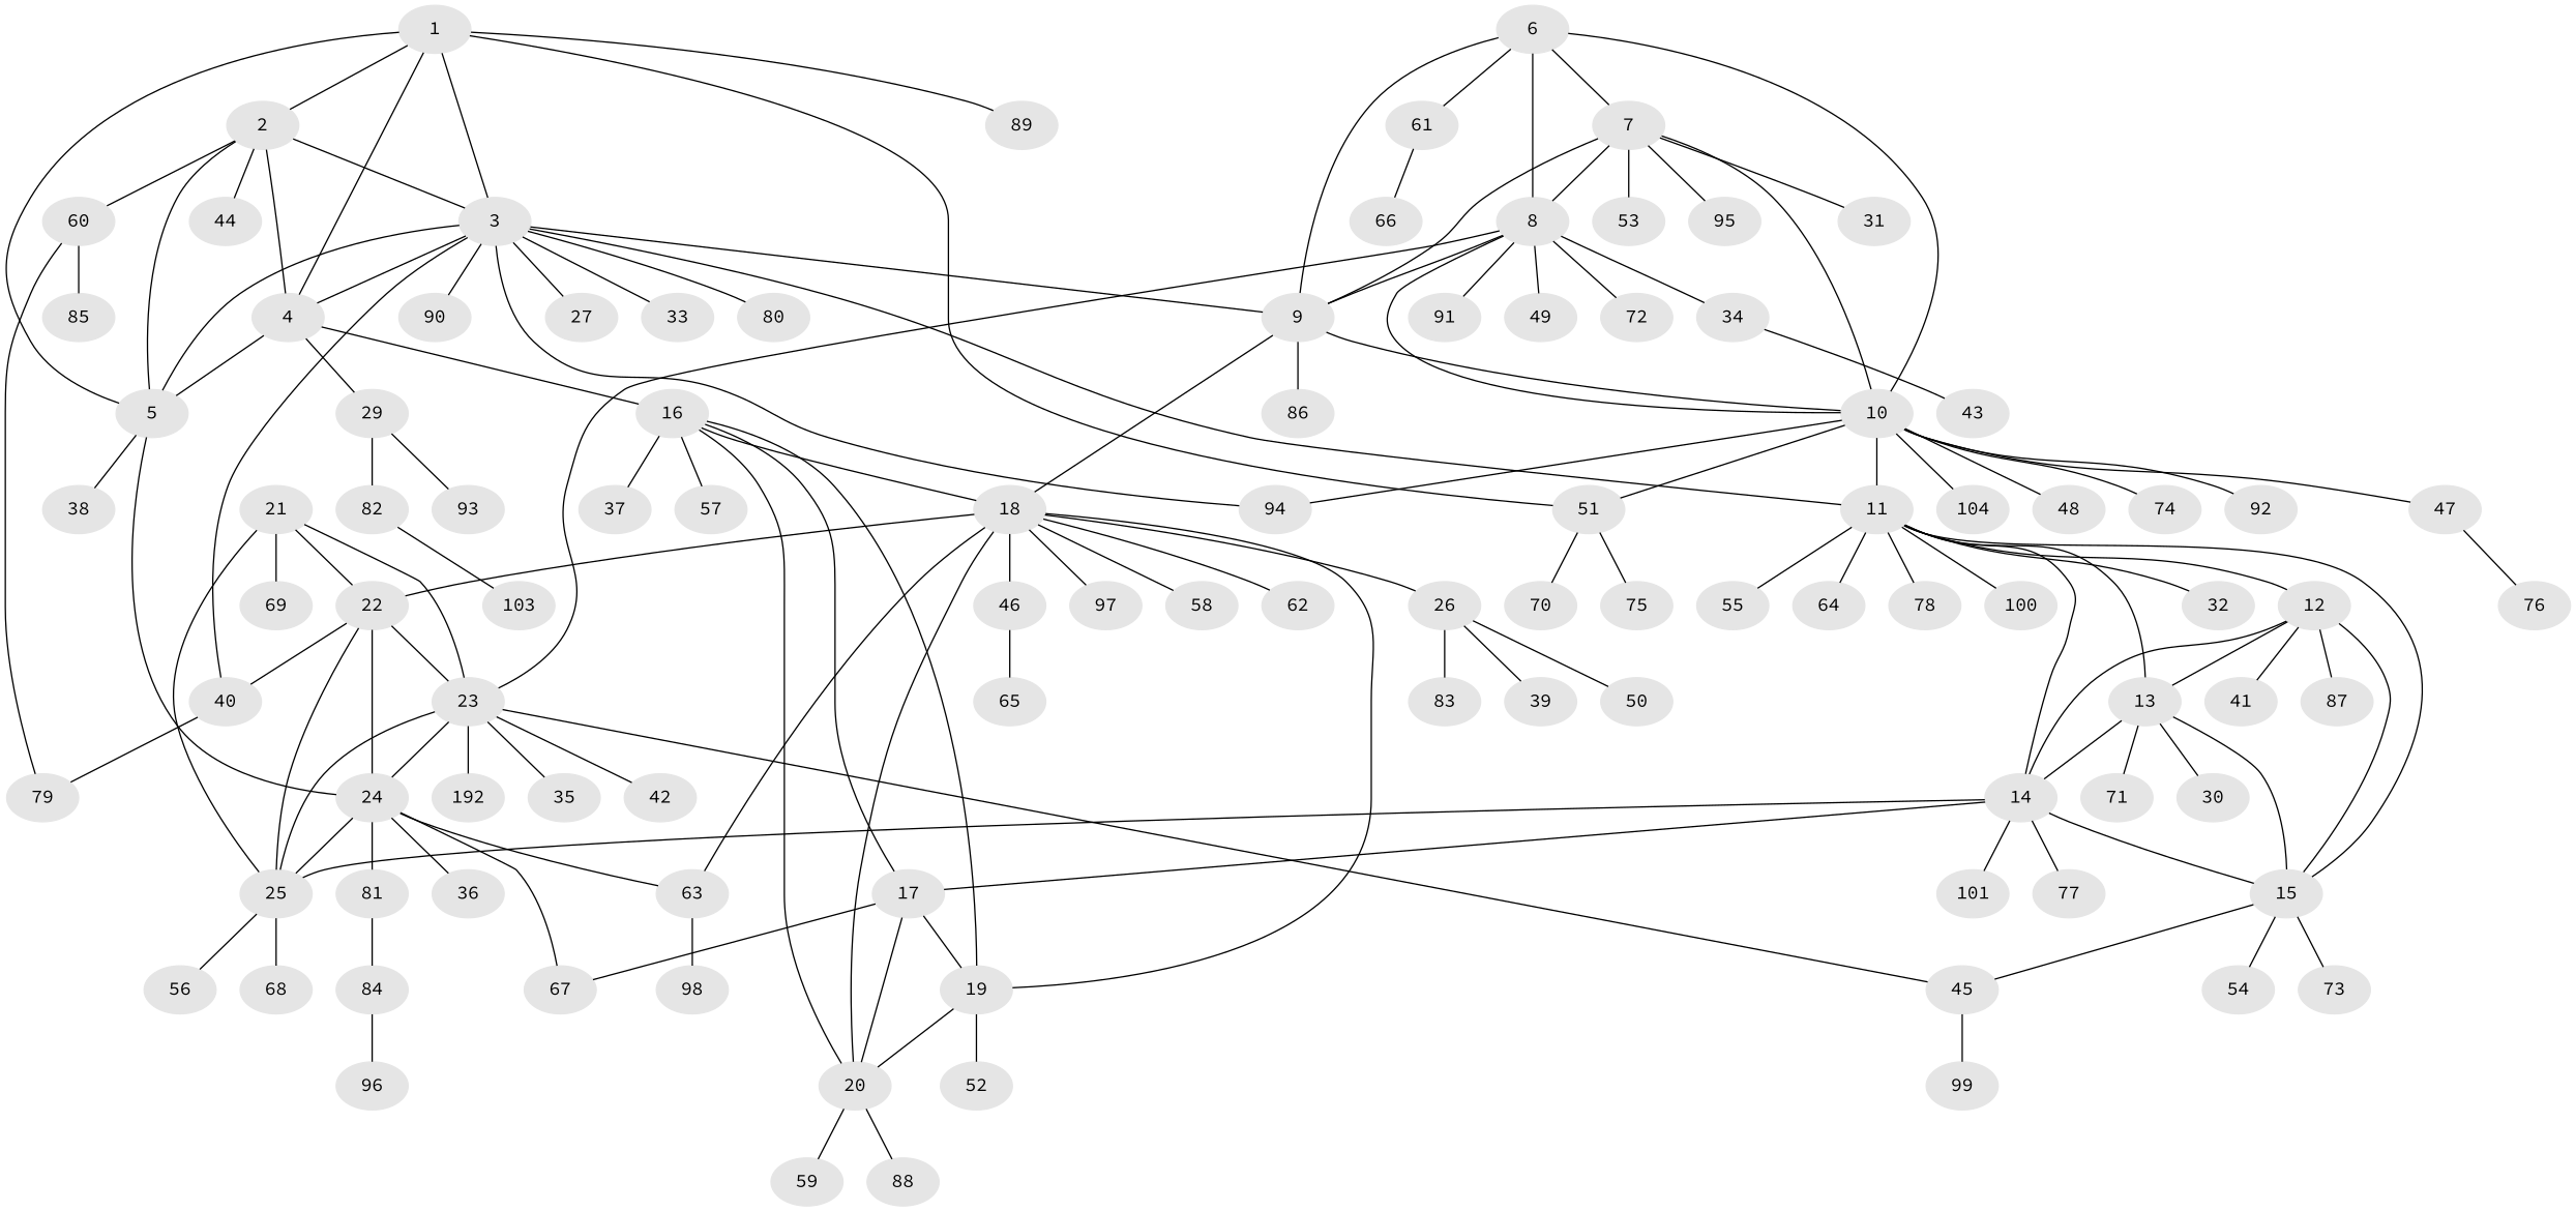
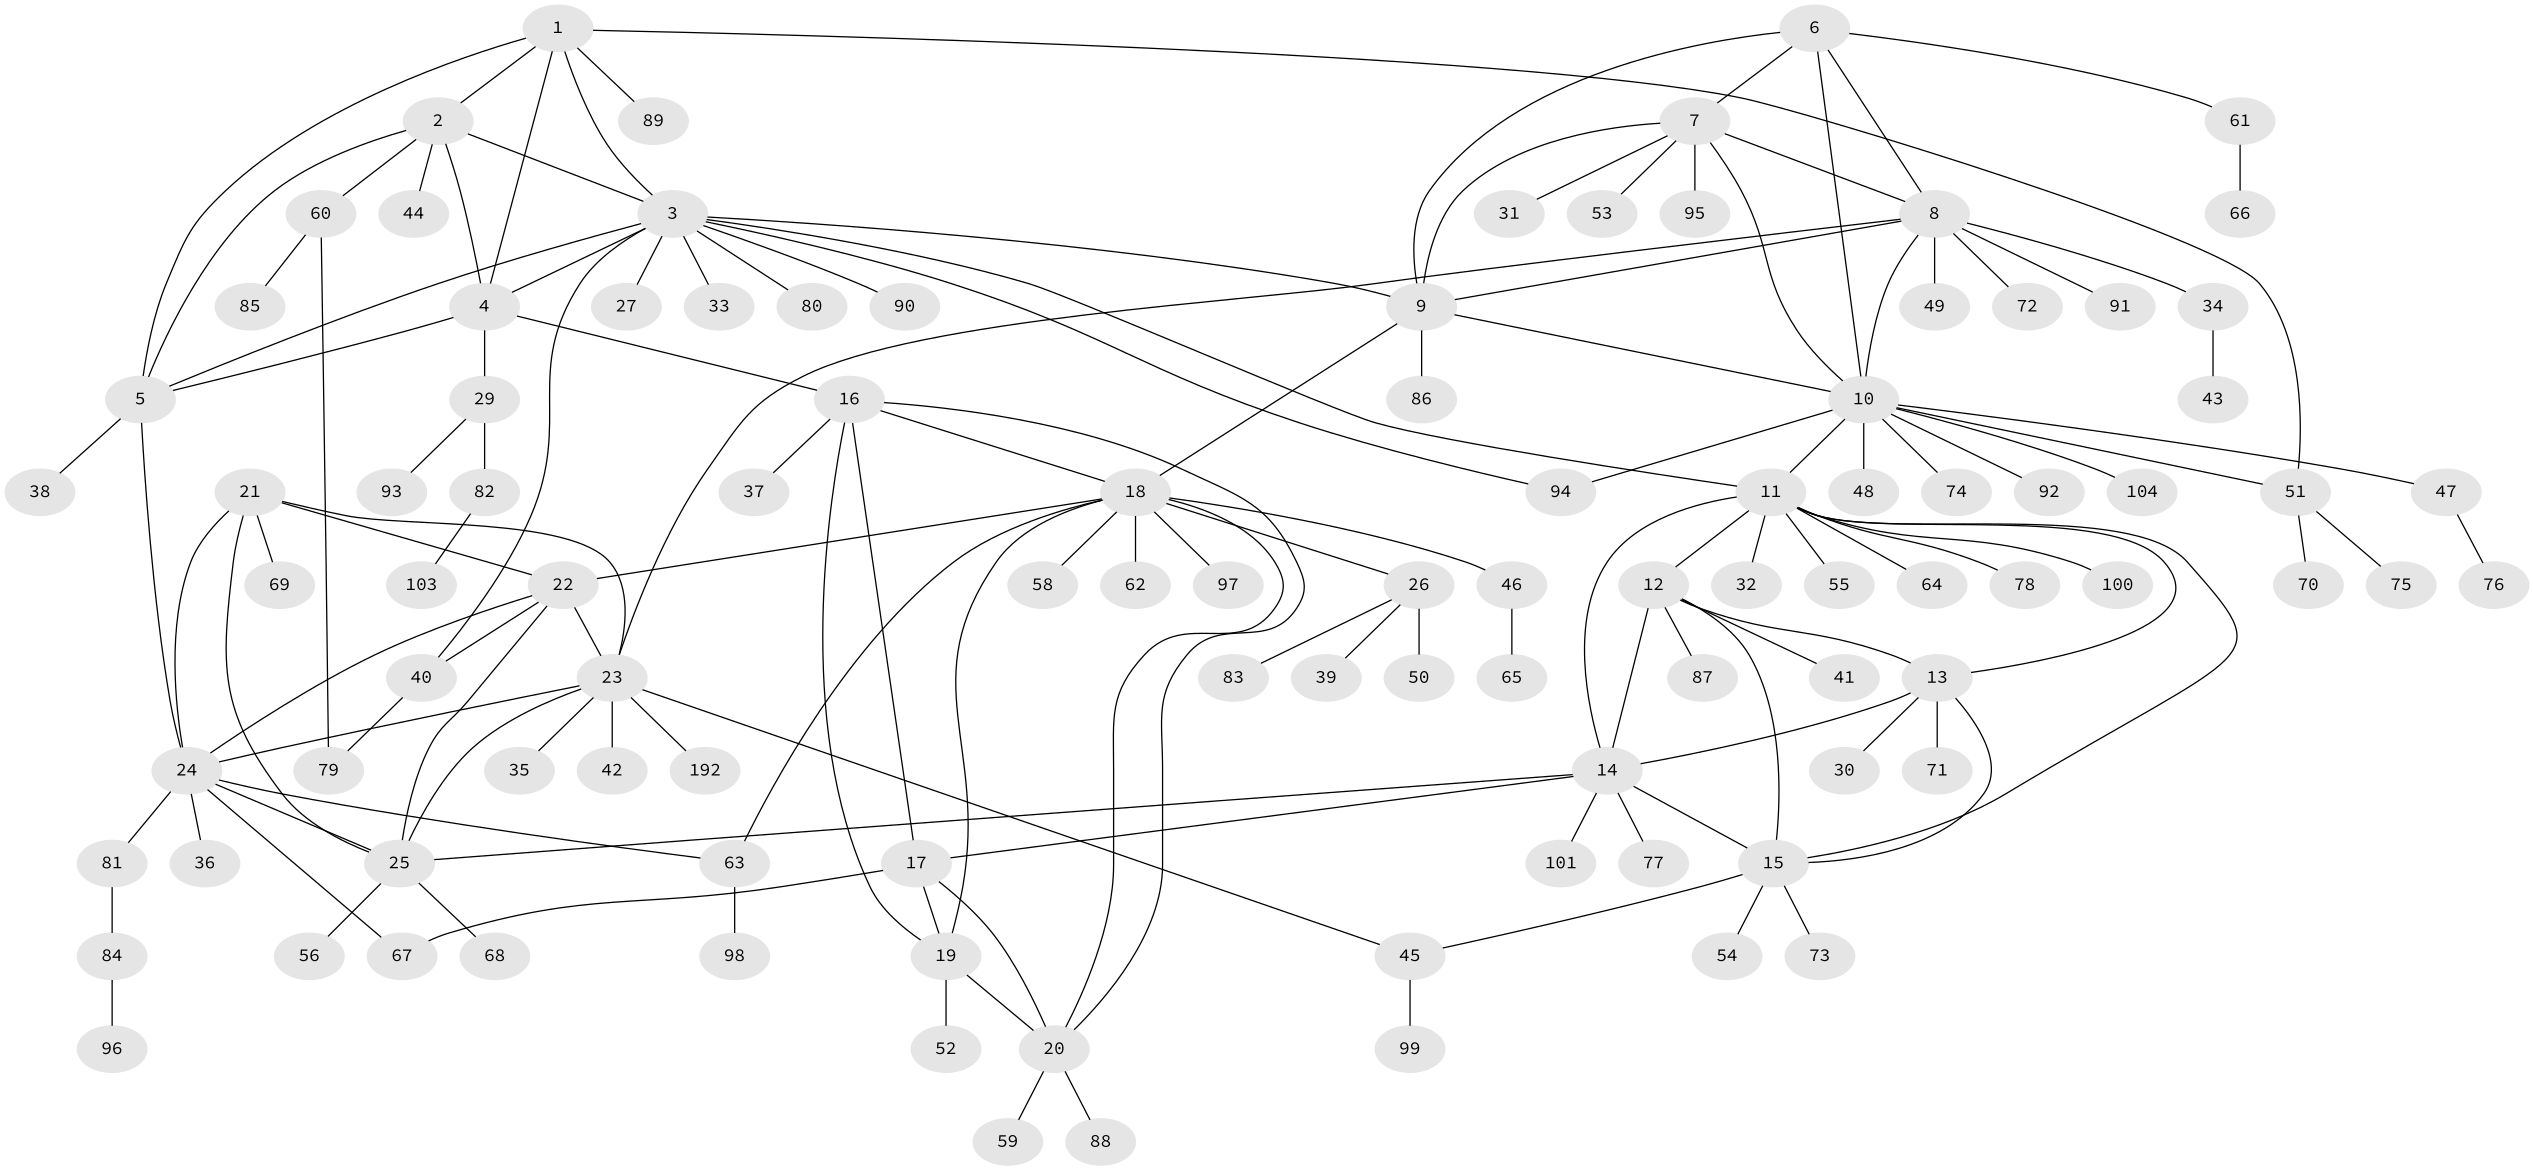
  graph {
    fontname="Source Code Pro"
    node [color=gray90 fontname="Source Code Pro" style=filled]
    edge [fontname="Source Code Pro"]
    1
    2
    3
    4
    5
    51
    89
    44
    60
    9
    11
    27
    33
    40
    80
    90
    94
    16
    29
    24
    38
    70
    75
    79
    85
    10
    18
    86
    12
    13
    14
    15
    32
    55
    64
    78
    100
    17
    19
    20
    37
-   57
    82
    93
    25
    67
    63
    36
    81
    6
    7
    8
    61
    31
    53
    95
    23
    34
    49
    72
    91
    47
    48
    74
    92
    104
    66
    45
    35
    42
    n71 [label=192]
    43
    22
    26
    46
    58
    62
    97
    76
    41
    87
    30
    71
    77
    101
    54
    73
    56
    68
    99
    52
    59
    88
    39
    50
    83
    65
    98
    21
    69
    84
    103
    96
    1 -- 2
    1 -- 3
    1 -- 4
    1 -- 5
    1 -- 51
    1 -- 89
    2 -- 3
    2 -- 4
    2 -- 5
    2 -- 44
    2 -- 60
    3 -- 4
    3 -- 5
    3 -- 9
    3 -- 11
    3 -- 27
    3 -- 33
    3 -- 40
    3 -- 80
    3 -- 90
    3 -- 94
    4 -- 5
    4 -- 16
    4 -- 29
    5 -- 24
    5 -- 38
    51 -- 70
    51 -- 75
    60 -- 79
    60 -- 85
    9 -- 10
    9 -- 18
    9 -- 86
    11 -- 12
    11 -- 13
    11 -- 14
    11 -- 15
    11 -- 32
    11 -- 55
    11 -- 64
    11 -- 78
    11 -- 100
    40 -- 79
    16 -- 18
    16 -- 17
    16 -- 19
    16 -- 20
    16 -- 37
-   16 -- 57
    29 -- 82
    29 -- 93
    24 -- 25
    24 -- 67
    24 -- 63
    24 -- 36
    24 -- 81
    10 -- 51
    10 -- 11
    10 -- 94
    10 -- 47
    10 -- 48
    10 -- 74
    10 -- 92
    10 -- 104
    18 -- 19
    18 -- 20
    18 -- 63
    18 -- 22
    18 -- 26
    18 -- 46
    18 -- 58
    18 -- 62
    18 -- 97
    12 -- 13
    12 -- 14
    12 -- 15
    12 -- 41
    12 -- 87
    13 -- 14
    13 -- 15
    13 -- 30
    13 -- 71
    14 -- 15
    14 -- 17
    14 -- 25
    14 -- 77
    14 -- 101
    15 -- 45
    15 -- 54
    15 -- 73
    17 -- 19
    17 -- 20
    17 -- 67
    19 -- 20
    19 -- 52
    20 -- 59
    20 -- 88
    82 -- 103
    25 -- 56
    25 -- 68
    63 -- 98
    81 -- 84
    6 -- 9
    6 -- 10
    6 -- 7
    6 -- 8
    6 -- 61
    7 -- 9
    7 -- 10
    7 -- 8
    7 -- 31
    7 -- 53
    7 -- 95
    8 -- 9
    8 -- 10
    8 -- 23
    8 -- 34
    8 -- 49
    8 -- 72
    8 -- 91
    61 -- 66
    23 -- 24
    23 -- 25
    23 -- 45
    23 -- 35
    23 -- 42
    23 -- n71
    34 -- 43
    47 -- 76
    45 -- 99
    22 -- 40
    22 -- 24
    22 -- 25
    22 -- 23
    26 -- 39
    26 -- 50
    26 -- 83
    46 -- 65
+   21 -- 24
    21 -- 25
    21 -- 23
    21 -- 22
    21 -- 69
    84 -- 96
  }
